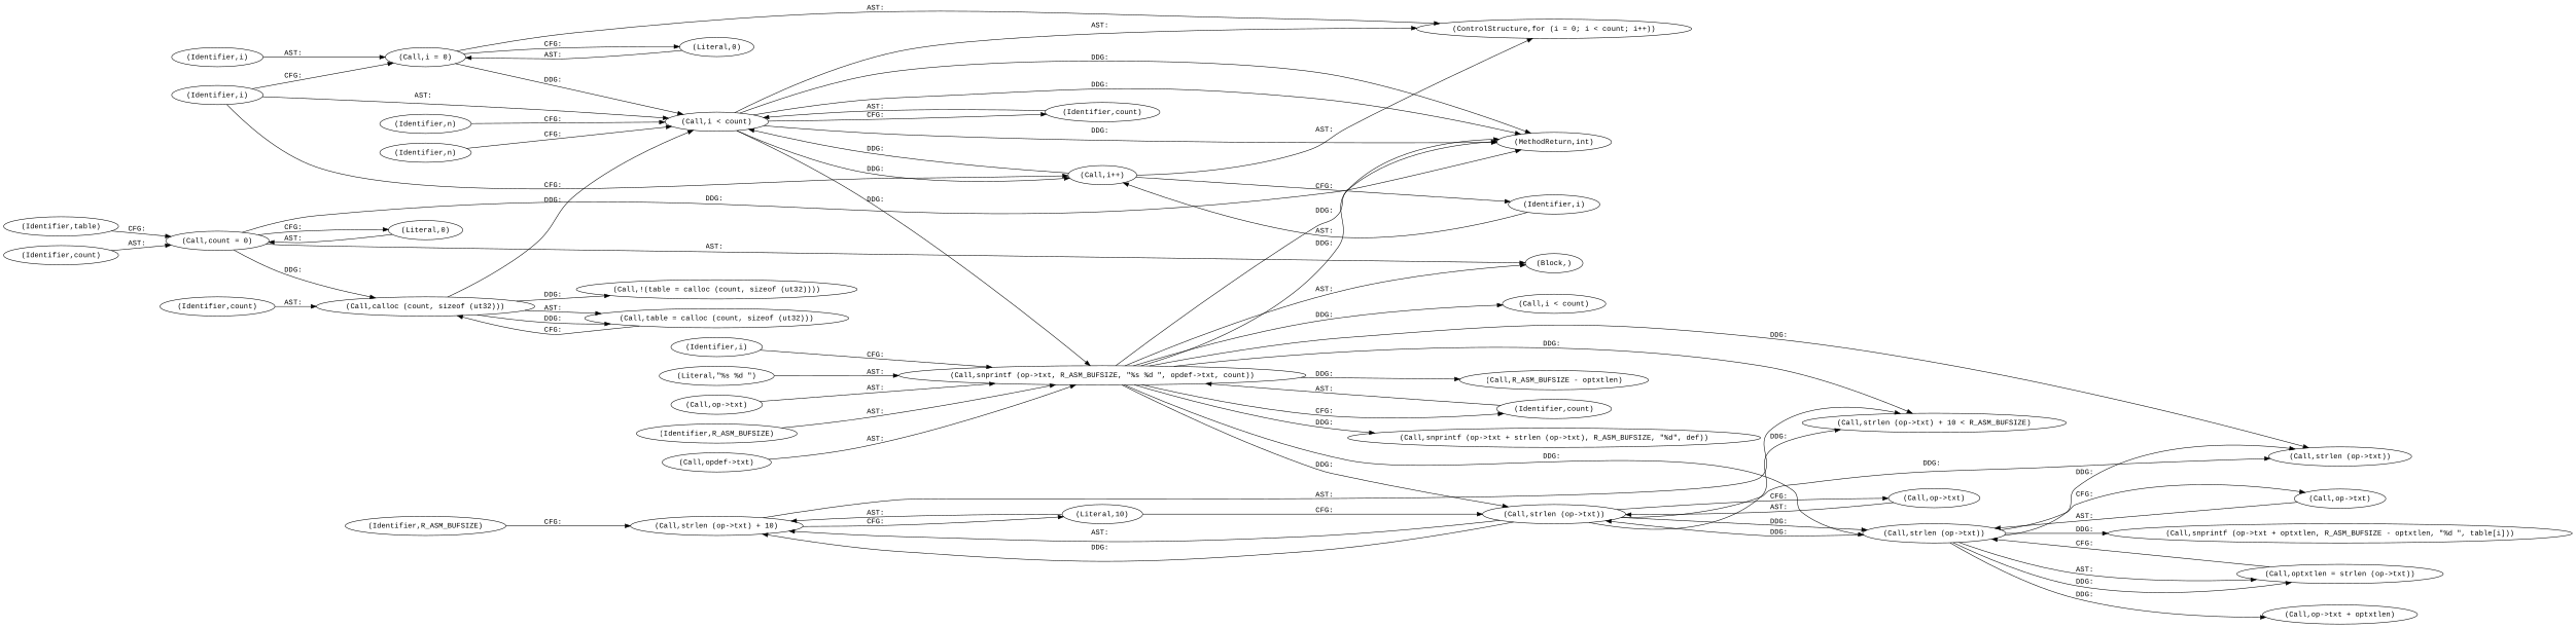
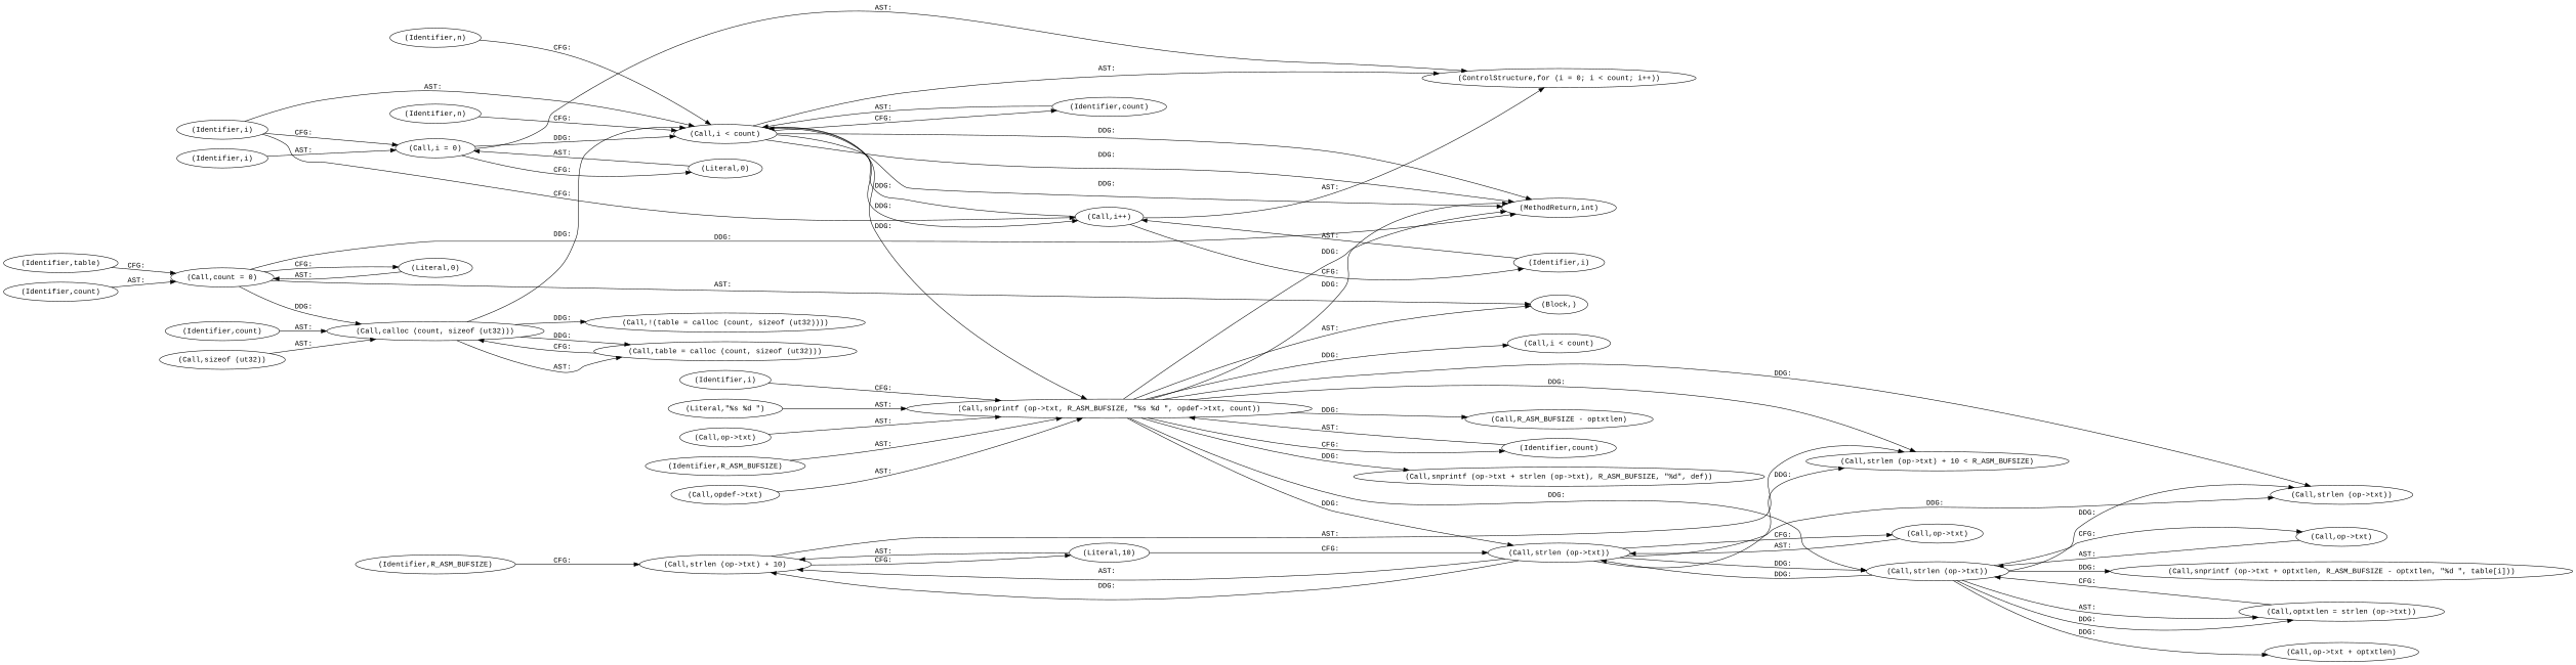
  digraph {
    fontname="Liberation Mono"
    rankdir=LR
    node [fontname="Liberation Mono"]
    edge [fontname="Liberation Mono"]
    n1 [label="(Call,strlen (op->txt) + 10)"]
    n2 [label="(Call,strlen (op->txt) + 10 < R_ASM_BUFSIZE)"]
    n3 [label="(Literal,10)"]
    n4 [label="(Call,strlen (op->txt))"]
    n5 [label="(Call,strlen (op->txt))"]
    n6 [label="(Call,op->txt)"]
    n7 [label="(Call,strlen (op->txt))"]
    n8 [label="(Call,op->txt)"]
    n9 [label="(Call,snprintf (op->txt + optxtlen, R_ASM_BUFSIZE - optxtlen, \"%d \", table[i]))"]
    n10 [label="(Call,optxtlen = strlen (op->txt))"]
    n11 [label="(Call,op->txt + optxtlen)"]
    n12 [label="(Call,snprintf (op->txt, R_ASM_BUFSIZE, \"%s %d \", opdef->txt, count))"]
    n13 [label="(Call,R_ASM_BUFSIZE - optxtlen)"]
    n14 [label="(Identifier,count)"]
    n15 [label="(Call,snprintf (op->txt + strlen (op->txt), R_ASM_BUFSIZE, \"%d\", def))"]
    n16 [label="(Call,i < count)"]
    n17 [label="(MethodReturn,int)"]
    n18 [label="(Block,)"]
    n19 [label="(Call,i < count)"]
    n20 [label="(Call,i++)"]
    n21 [label="(ControlStructure,for (i = 0; i < count; i++))"]
    n22 [label="(Identifier,count)"]
    n23 [label="(Identifier,i)"]
    n24 [label="(Call,i = 0)"]
    n25 [label="(Literal,0)"]
    n26 [label="(Call,calloc (count, sizeof (ut32)))"]
    n27 [label="(Call,!(table = calloc (count, sizeof (ut32))))"]
    n28 [label="(Call,table = calloc (count, sizeof (ut32)))"]
+   n29 [label="(Call,sizeof (ut32))"]
    n30 [label="(Call,count = 0)"]
    n31 [label="(Literal,0)"]
    n32 [label="(Call,opdef->txt)"]
    n33 [label="(Identifier,i)"]
    n34 [label="(Identifier,i)"]
    n35 [label="(Identifier,count)"]
    n36 [label="(Identifier,table)"]
    n37 [label="(Identifier,i)"]
    n38 [label="(Identifier,n)"]
    n39 [label="(Literal,\"%s %d \")"]
    n40 [label="(Identifier,count)"]
    n41 [label="(Identifier,n)"]
    n42 [label="(Call,op->txt)"]
    n43 [label="(Identifier,R_ASM_BUFSIZE)"]
    n44 [label="(Identifier,R_ASM_BUFSIZE)"]
    n1 -> n2 [label="AST: "]
    n1 -> n3 [label="CFG: "]
    n3 -> n1 [label="AST: "]
    n3 -> n4 [label="CFG: "]
    n4 -> n1 [label="AST: "]
    n4 -> n1 [label="DDG: "]
    n4 -> n2 [label="DDG: "]
    n4 -> n5 [label="DDG: "]
    n4 -> n6 [label="CFG: "]
    n4 -> n7 [label="DDG: "]
    n5 -> n4 [label="DDG: "]
    n5 -> n7 [label="DDG: "]
    n5 -> n8 [label="CFG: "]
    n5 -> n9 [label="DDG: "]
    n5 -> n10 [label="AST: "]
    n5 -> n10 [label="DDG: "]
    n5 -> n11 [label="DDG: "]
    n6 -> n4 [label="AST: "]
    n8 -> n5 [label="AST: "]
    n10 -> n5 [label="CFG: "]
    n12 -> n2 [label="DDG: "]
    n12 -> n4 [label="DDG: "]
    n12 -> n5 [label="DDG: "]
    n12 -> n7 [label="DDG: "]
    n12 -> n13 [label="DDG: "]
    n12 -> n14 [label="CFG: "]
    n12 -> n15 [label="DDG: "]
    n12 -> n16 [label="DDG: "]
    n12 -> n17 [label="DDG: "]
    n12 -> n17 [label="DDG: "]
    n12 -> n18 [label="AST: "]
    n14 -> n12 [label="AST: "]
    n19 -> n12 [label="DDG: "]
    n19 -> n17 [label="DDG: "]
    n19 -> n17 [label="DDG: "]
    n19 -> n17 [label="DDG: "]
    n19 -> n20 [label="DDG: "]
    n19 -> n21 [label="AST: "]
    n19 -> n22 [label="CFG: "]
    n20 -> n19 [label="DDG: "]
    n20 -> n21 [label="AST: "]
    n20 -> n23 [label="CFG: "]
    n22 -> n19 [label="AST: "]
    n23 -> n20 [label="AST: "]
    n24 -> n19 [label="DDG: "]
    n24 -> n21 [label="AST: "]
    n24 -> n25 [label="CFG: "]
    n25 -> n24 [label="AST: "]
    n26 -> n19 [label="DDG: "]
    n26 -> n27 [label="DDG: "]
    n26 -> n28 [label="AST: "]
    n26 -> n28 [label="DDG: "]
    n28 -> n26 [label="CFG: "]
+   n29 -> n26 [label="AST: "]
    n30 -> n17 [label="DDG: "]
    n30 -> n18 [label="AST: "]
    n30 -> n26 [label="DDG: "]
    n30 -> n31 [label="CFG: "]
    n31 -> n30 [label="AST: "]
    n32 -> n12 [label="AST: "]
    n33 -> n12 [label="CFG: "]
    n34 -> n19 [label="AST: "]
    n34 -> n20 [label="CFG: "]
    n34 -> n24 [label="CFG: "]
    n35 -> n26 [label="AST: "]
    n36 -> n30 [label="CFG: "]
    n37 -> n24 [label="AST: "]
    n38 -> n19 [label="CFG: "]
    n39 -> n12 [label="AST: "]
    n40 -> n30 [label="AST: "]
    n41 -> n19 [label="CFG: "]
    n42 -> n12 [label="AST: "]
    n43 -> n1 [label="CFG: "]
    n44 -> n12 [label="AST: "]
  }
